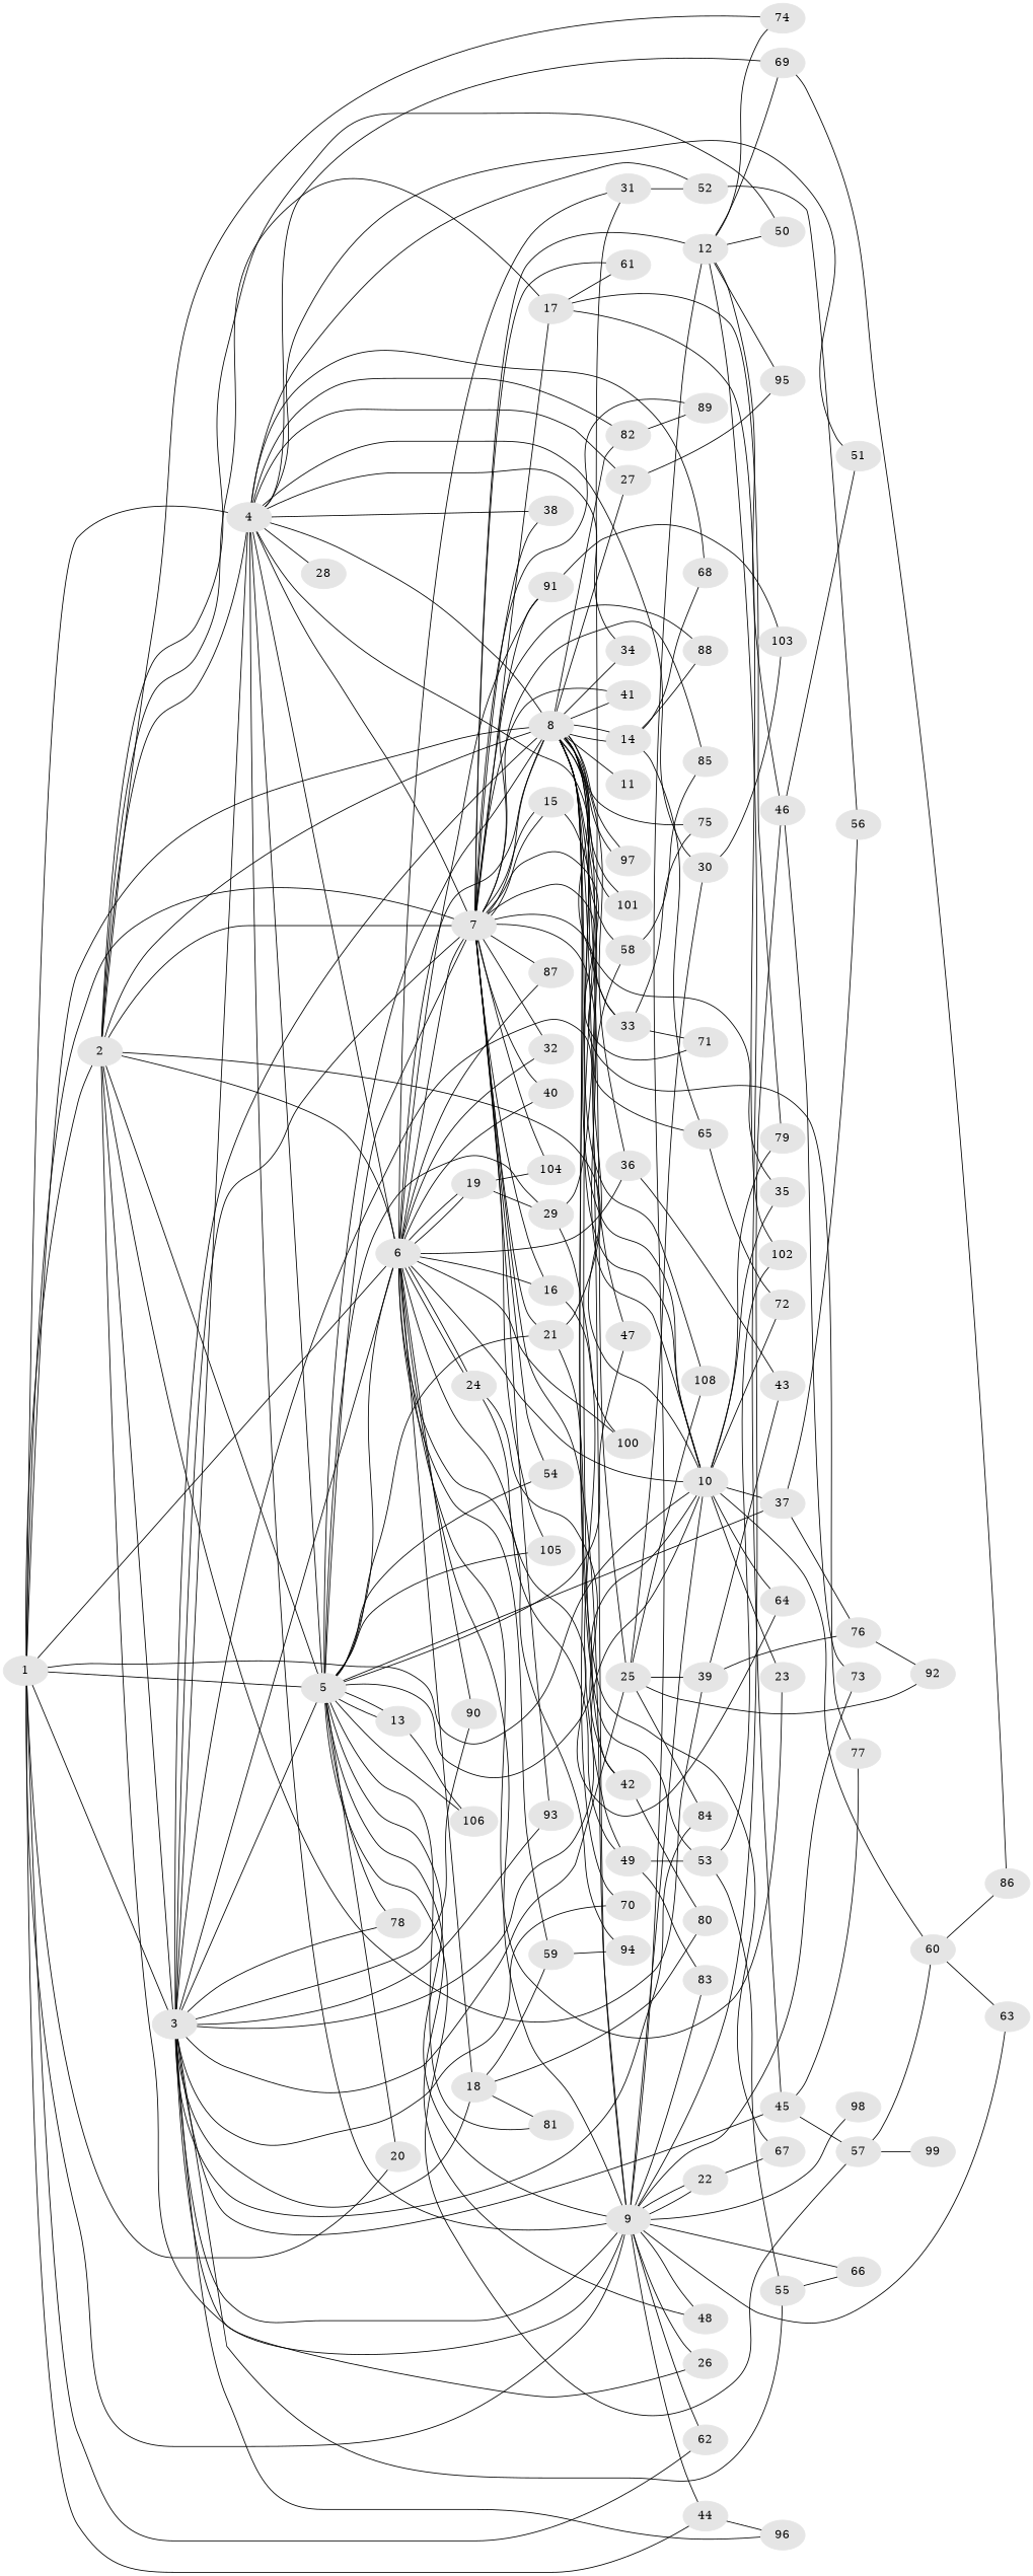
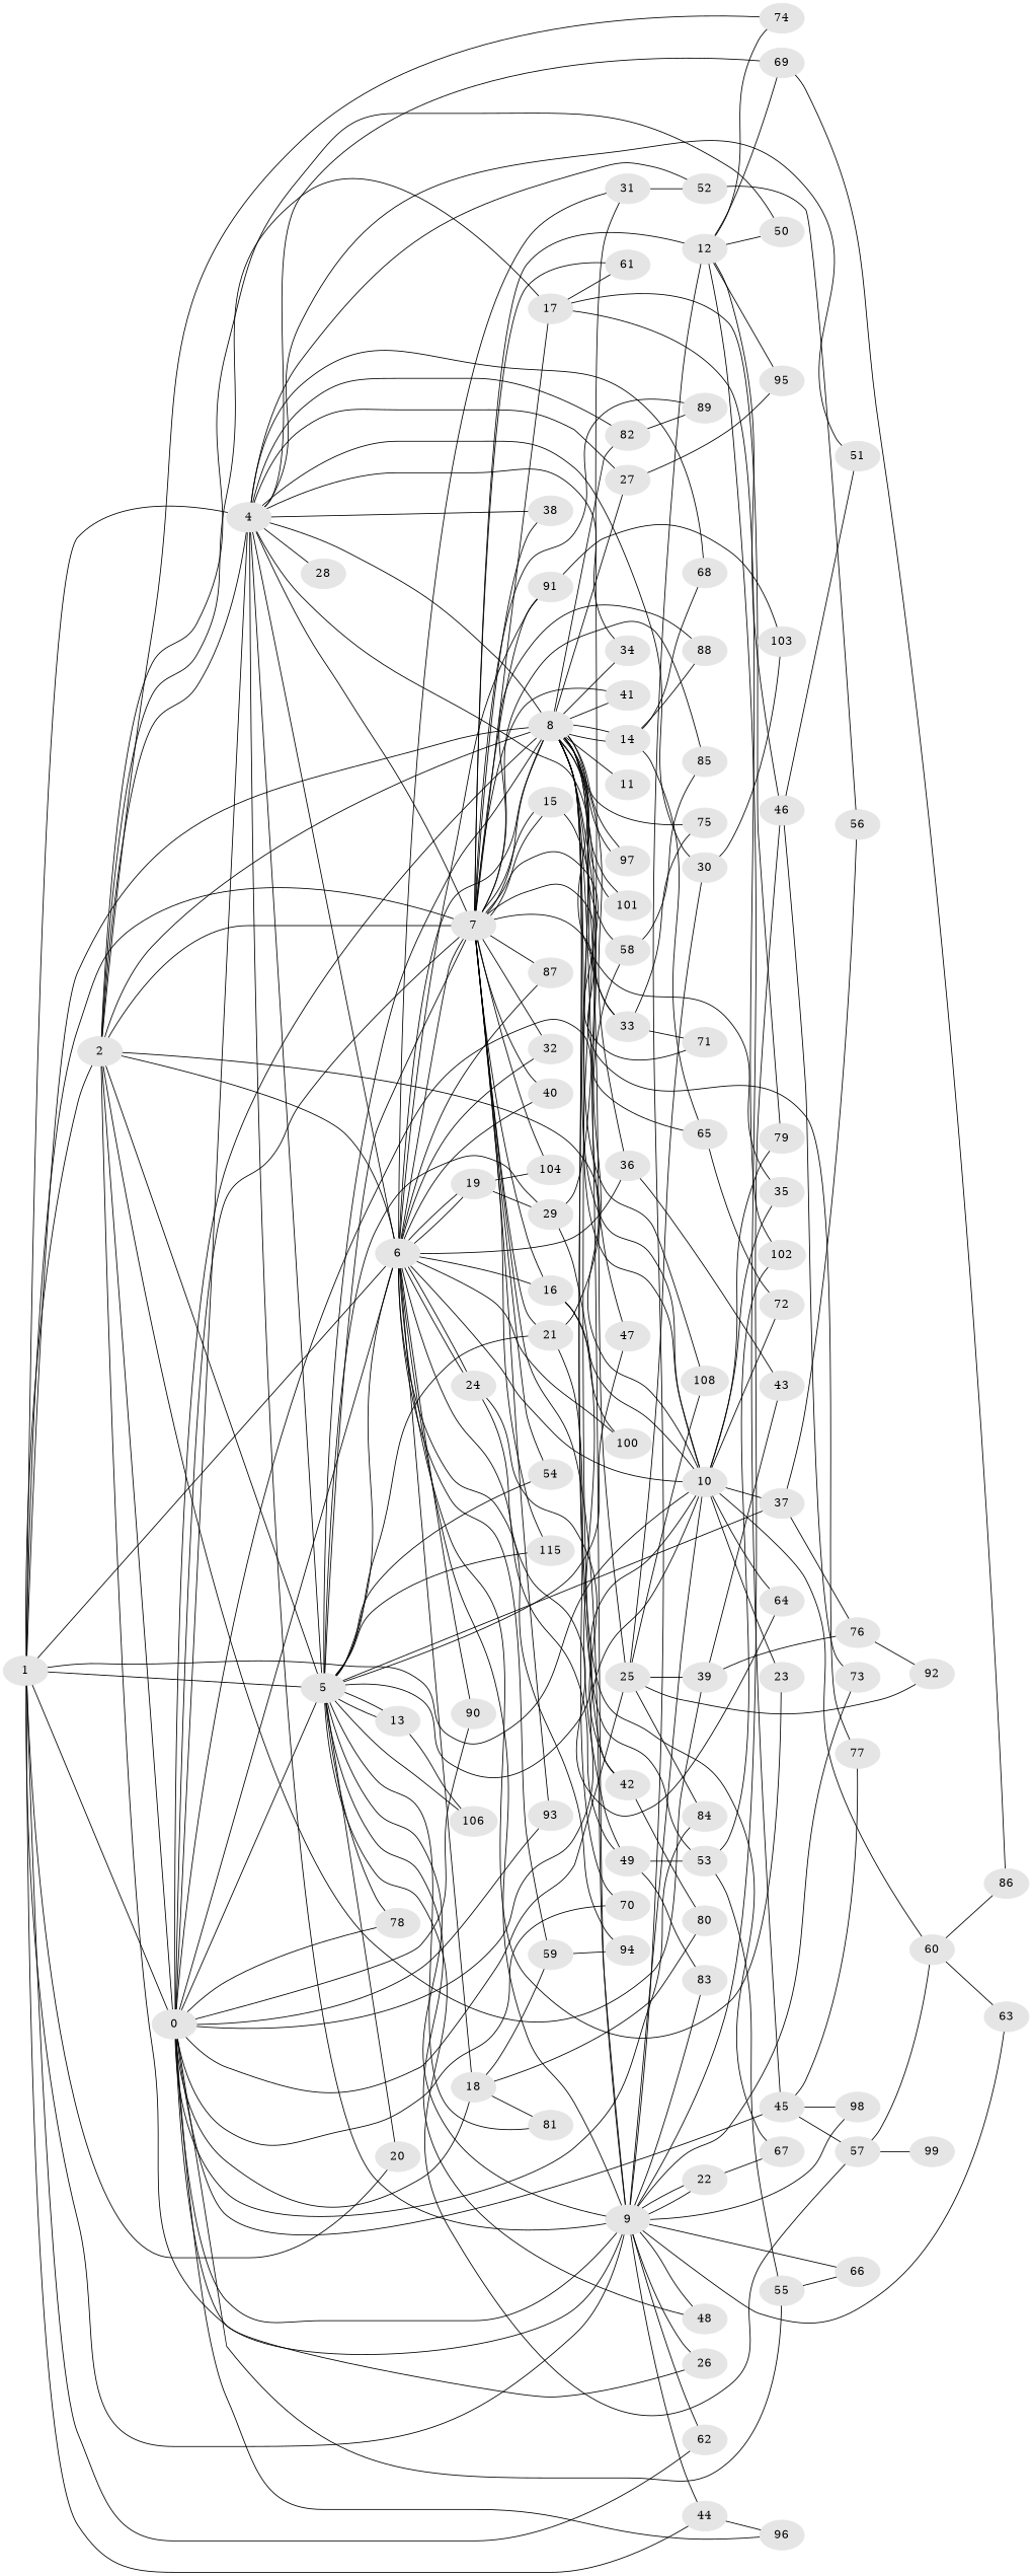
  graph {
    fontname="DejaVu Serif"
    rankdir=LR
    node [color=gray90 fontname="DejaVu Serif" style=filled]
    edge [fontname="DejaVu Serif"]
    1
    2
-   3
+   3 [label=0]
    4
    5
    6
    7
    8
    9
    10
    20
    44
    62
    17
    39
    50
    74
    18
    25
    26
    45
    55
    65
    70
    78
    84
    90
    93
    96
    27
    28
    30
    34
    38
    51
    52
    68
    69
    82
    13
    21
    29
    37
    47
    48
    54
    57
    81
-   105
+   105 [label=115]
    106
    16
    19
    23
    24
    31
    32
    36
    40
    49
    59
    87
    91
    94
    100
    12
    15
    33
    41
    61
    71
    77
    85
    88
    89
    104
    11
    14
    35
    42
    53
    58
    67
    75
    97
    101
    108
    22
    46
    63
    66
    73
    83
    98
    60
    64
    72
    79
    102
    43
    76
    80
    92
    95
    103
    56
    86
    99
    1 -- 2
    1 -- 3
    1 -- 4
    1 -- 5
    1 -- 6
    1 -- 7
    1 -- 8
    1 -- 9
    1 -- 10
    1 -- 20
    1 -- 44
    1 -- 62
    2 -- 3
    2 -- 4
    2 -- 5
    2 -- 6
    2 -- 7
    2 -- 8
    2 -- 9
    2 -- 10
    2 -- 17
    2 -- 39
    2 -- 50
    2 -- 74
    3 -- 4
    3 -- 5
    3 -- 6
    3 -- 7
    3 -- 8
    3 -- 9
    3 -- 10
    3 -- 18
    3 -- 25
    3 -- 26
    3 -- 45
    3 -- 55
    3 -- 65
    3 -- 70
    3 -- 78
    3 -- 84
    3 -- 90
    3 -- 93
    3 -- 96
    4 -- 5
    4 -- 6
    4 -- 7
    4 -- 8
    4 -- 9
    4 -- 10
    4 -- 27
    4 -- 28
    4 -- 30
    4 -- 34
    4 -- 38
    4 -- 51
    4 -- 52
    4 -- 68
    4 -- 69
    4 -- 82
    5 -- 6
    5 -- 7
    5 -- 8
    5 -- 9
    5 -- 10
    5 -- 20
    5 -- 78
    5 -- 13
    5 -- 13
    5 -- 21
    5 -- 29
    5 -- 37
    5 -- 47
    5 -- 48
    5 -- 54
    5 -- 57
    5 -- 81
    5 -- 105
    5 -- 106
    6 -- 7
    6 -- 8
    6 -- 9
    6 -- 10
    6 -- 18
    6 -- 90
    6 -- 16
    6 -- 19
    6 -- 19
    6 -- 23
    6 -- 24
    6 -- 24
    6 -- 31
    6 -- 32
    6 -- 36
    6 -- 40
    6 -- 49
    6 -- 59
    6 -- 87
    6 -- 91
    6 -- 94
    6 -- 100
    7 -- 8
    7 -- 9
-   7 -- 10
+   16 -- 10
    7 -- 17
    7 -- 93
    7 -- 38
    7 -- 21
    7 -- 54
    7 -- 105
    7 -- 16
    7 -- 32
    7 -- 40
    7 -- 87
    7 -- 91
    7 -- 12
    7 -- 15
    7 -- 15
    7 -- 33
    7 -- 41
    7 -- 61
    7 -- 71
    7 -- 77
    7 -- 85
    7 -- 88
    7 -- 89
    7 -- 104
    8 -- 9
    8 -- 10
    8 -- 25
    8 -- 27
    8 -- 34
    8 -- 82
    8 -- 47
    8 -- 36
    8 -- 41
    8 -- 11
    8 -- 14
    8 -- 14
    8 -- 35
    8 -- 42
    8 -- 53
    8 -- 58
    8 -- 67
    8 -- 75
    8 -- 97
    8 -- 97
    8 -- 101
    8 -- 101
    8 -- 108
    9 -- 10
    9 -- 44
    9 -- 62
    9 -- 26
    9 -- 48
    9 -- 12
    9 -- 22
    9 -- 22
    9 -- 46
    9 -- 63
    9 -- 66
    9 -- 73
    9 -- 83
    9 -- 98
    10 -- 37
    10 -- 23
    10 -- 35
    10 -- 60
    10 -- 64
    10 -- 72
    10 -- 79
    44 -- 96
    17 -- 61
    17 -- 79
    17 -- 102
    39 -- 43
    39 -- 76
    18 -- 81
    18 -- 59
    18 -- 80
    25 -- 39
    25 -- 84
    25 -- 30
    25 -- 108
    25 -- 92
    45 -- 57
    45 -- 77
+   45 -- 98
    55 -- 66
    65 -- 72
    27 -- 95
    30 -- 103
    52 -- 56
    69 -- 86
    82 -- 89
    13 -- 106
    21 -- 70
    21 -- 58
    29 -- 31
    29 -- 49
    37 -- 76
    37 -- 56
    57 -- 60
    57 -- 99
    16 -- 100
    19 -- 29
    19 -- 104
    24 -- 42
    24 -- 64
    31 -- 52
    36 -- 43
    49 -- 53
    49 -- 83
    59 -- 94
    91 -- 103
    12 -- 50
    12 -- 74
    12 -- 45
    12 -- 69
    12 -- 46
    12 -- 95
    15 -- 33
    33 -- 71
    33 -- 75
    14 -- 65
    14 -- 68
    14 -- 88
    42 -- 80
    53 -- 55
    53 -- 102
    58 -- 85
    22 -- 67
    46 -- 51
    46 -- 73
    60 -- 63
    60 -- 86
    76 -- 92
  }
